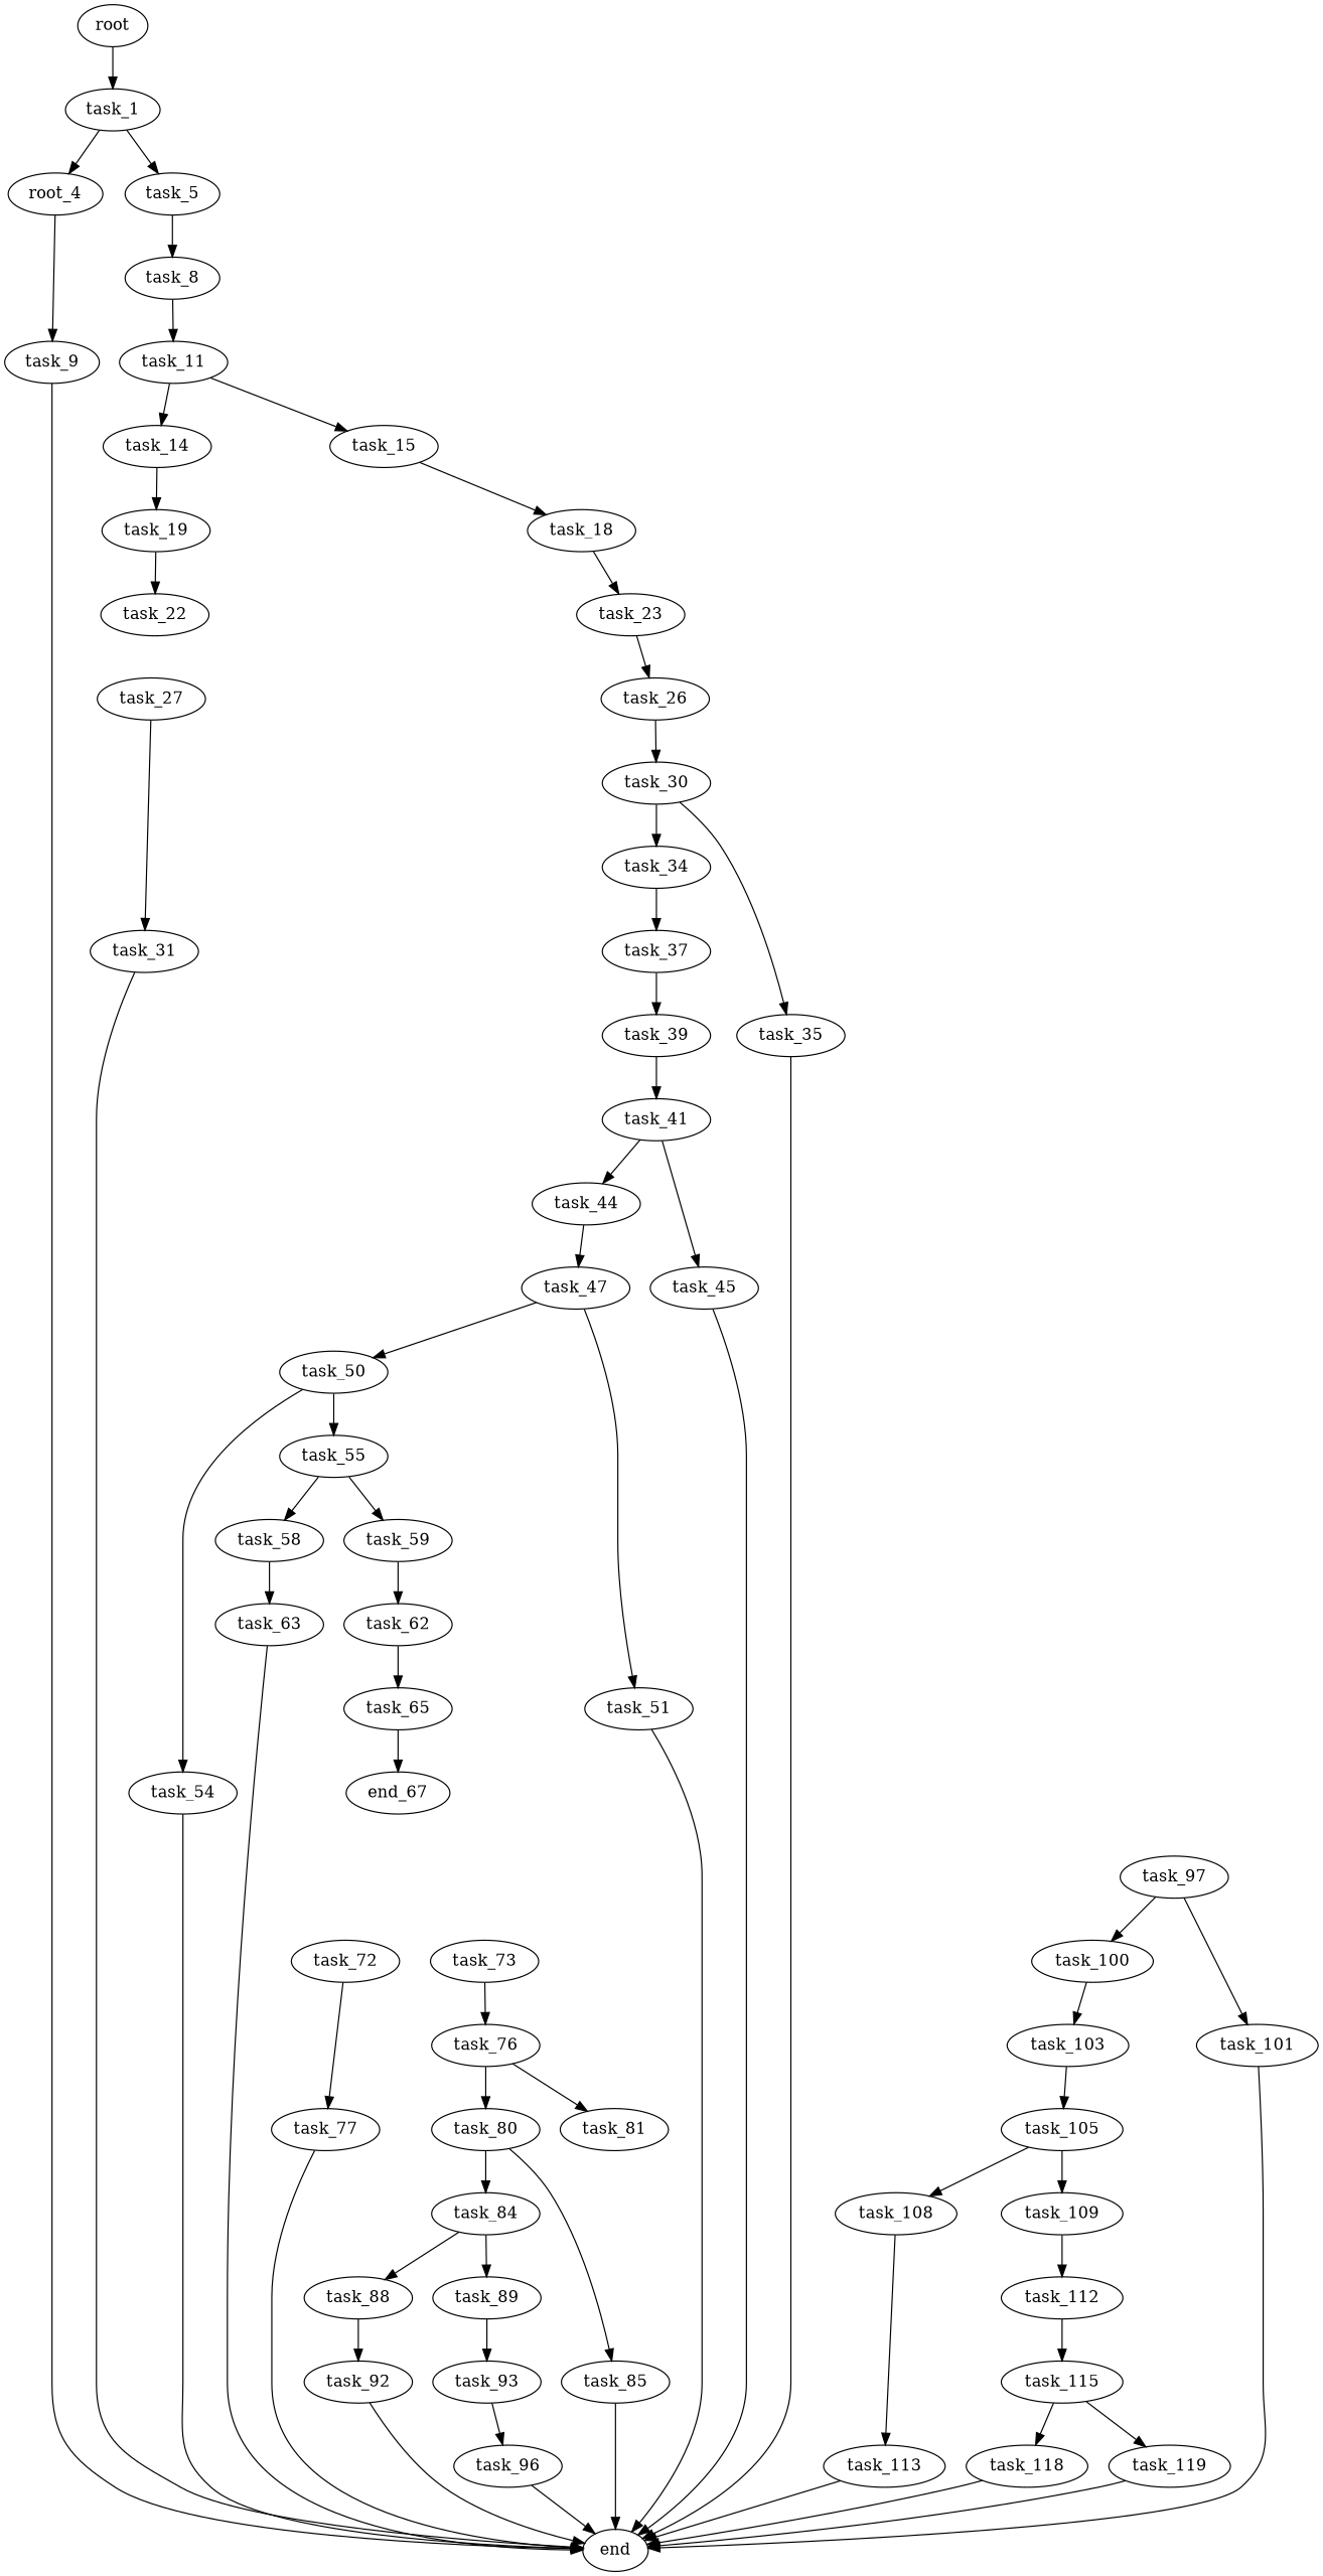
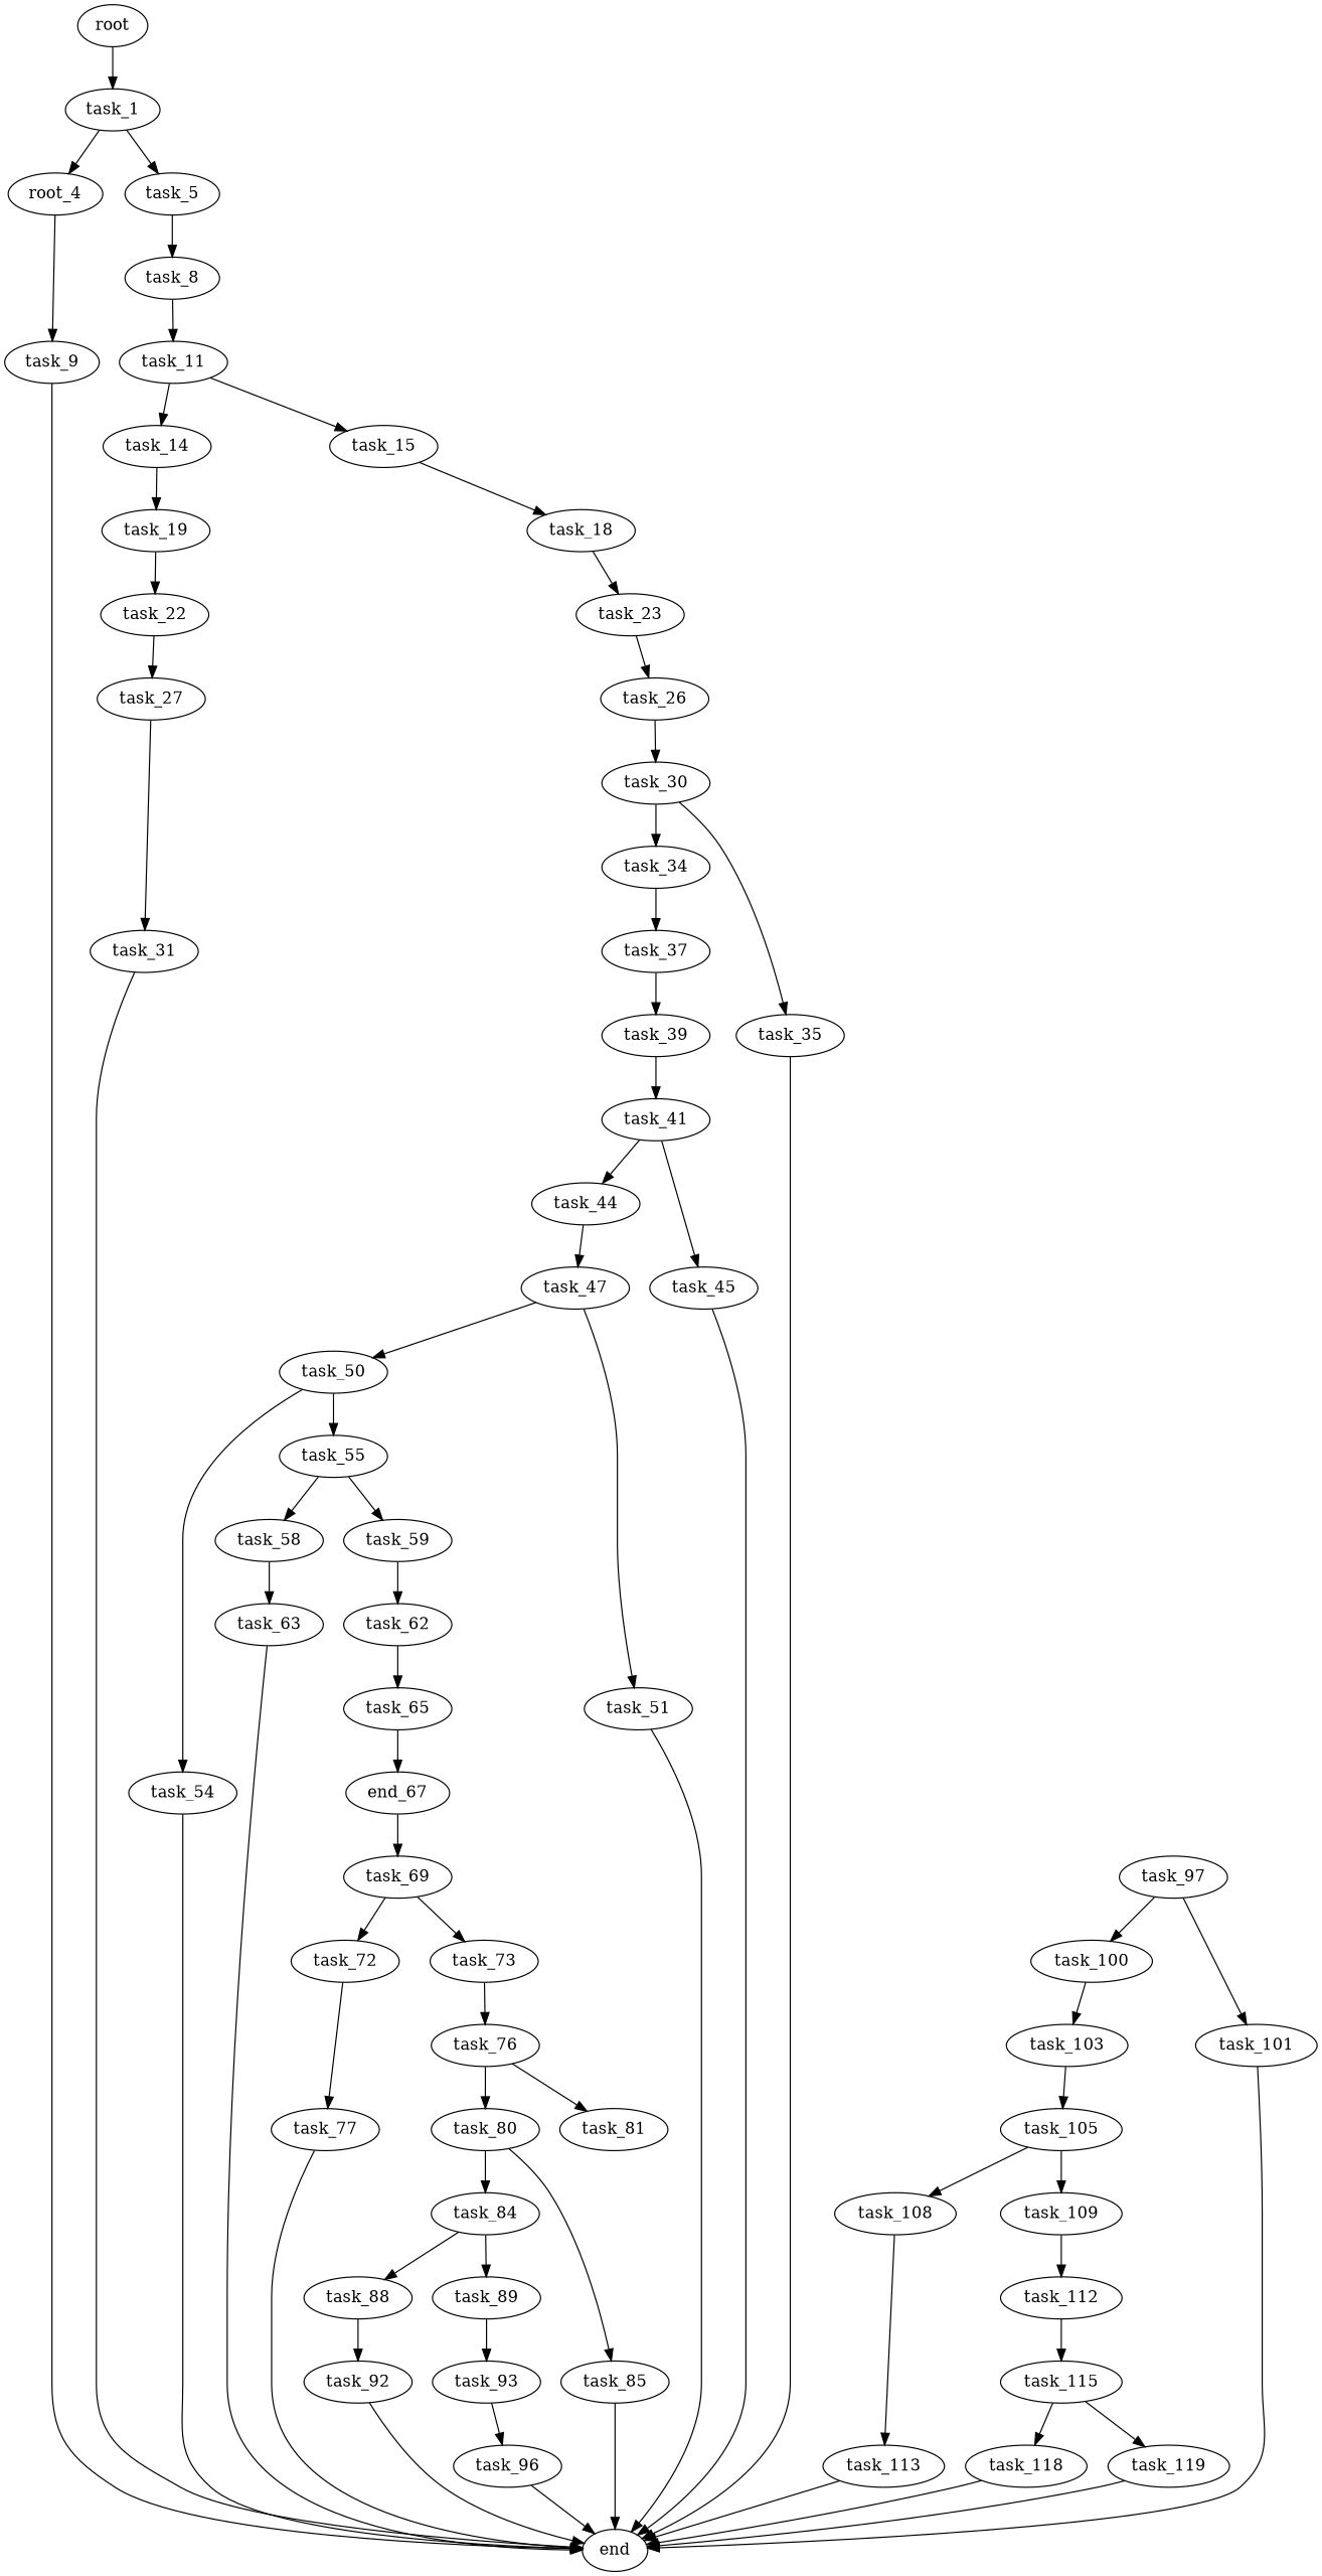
  digraph {
    root
    task_1
    n3 [label=root_4]
    task_5
    task_9
    task_8
    end
    task_11
    task_14
    task_15
    task_19
    task_18
    task_22
    task_23
    task_27
    task_26
    task_30
    task_31
    task_34
    task_35
    task_37
    task_39
    task_41
    task_44
    task_45
    task_47
    task_50
    task_51
    task_54
    task_55
    task_58
    task_59
    task_63
    task_62
    task_65
    n36 [label=end_67]
+   task_69
    task_72
    task_73
    task_77
    task_76
    task_80
    task_81
    task_84
    task_85
    task_88
    task_89
    task_92
    task_93
    task_96
    task_97
    task_100
    task_101
    task_103
    task_105
    task_108
    task_109
    task_113
    task_112
    task_115
    task_118
    task_119
    root -> task_1
    task_1 -> n3
    task_1 -> task_5
    n3 -> task_9
    task_5 -> task_8
    task_9 -> end
    task_8 -> task_11
    task_11 -> task_14
    task_11 -> task_15
    task_14 -> task_19
    task_15 -> task_18
    task_19 -> task_22
    task_18 -> task_23
+   task_22 -> task_27
    task_23 -> task_26
    task_27 -> task_31
    task_26 -> task_30
    task_30 -> task_34
    task_30 -> task_35
    task_31 -> end
    task_34 -> task_37
    task_35 -> end
    task_37 -> task_39
    task_39 -> task_41
    task_41 -> task_44
    task_41 -> task_45
    task_44 -> task_47
    task_45 -> end
    task_47 -> task_50
    task_47 -> task_51
    task_50 -> task_54
    task_50 -> task_55
    task_51 -> end
    task_54 -> end
    task_55 -> task_58
    task_55 -> task_59
    task_58 -> task_63
    task_59 -> task_62
    task_63 -> end
    task_62 -> task_65
    task_65 -> n36
+   n36 -> task_69
+   task_69 -> task_72
+   task_69 -> task_73
    task_72 -> task_77
    task_73 -> task_76
    task_77 -> end
    task_76 -> task_80
    task_76 -> task_81
    task_80 -> task_84
    task_80 -> task_85
    task_84 -> task_88
    task_84 -> task_89
    task_85 -> end
    task_88 -> task_92
    task_89 -> task_93
    task_92 -> end
    task_93 -> task_96
    task_96 -> end
    task_97 -> task_100
    task_97 -> task_101
    task_100 -> task_103
    task_101 -> end
    task_103 -> task_105
    task_105 -> task_108
    task_105 -> task_109
    task_108 -> task_113
    task_109 -> task_112
    task_113 -> end
    task_112 -> task_115
    task_115 -> task_118
    task_115 -> task_119
    task_118 -> end
    task_119 -> end
  }
